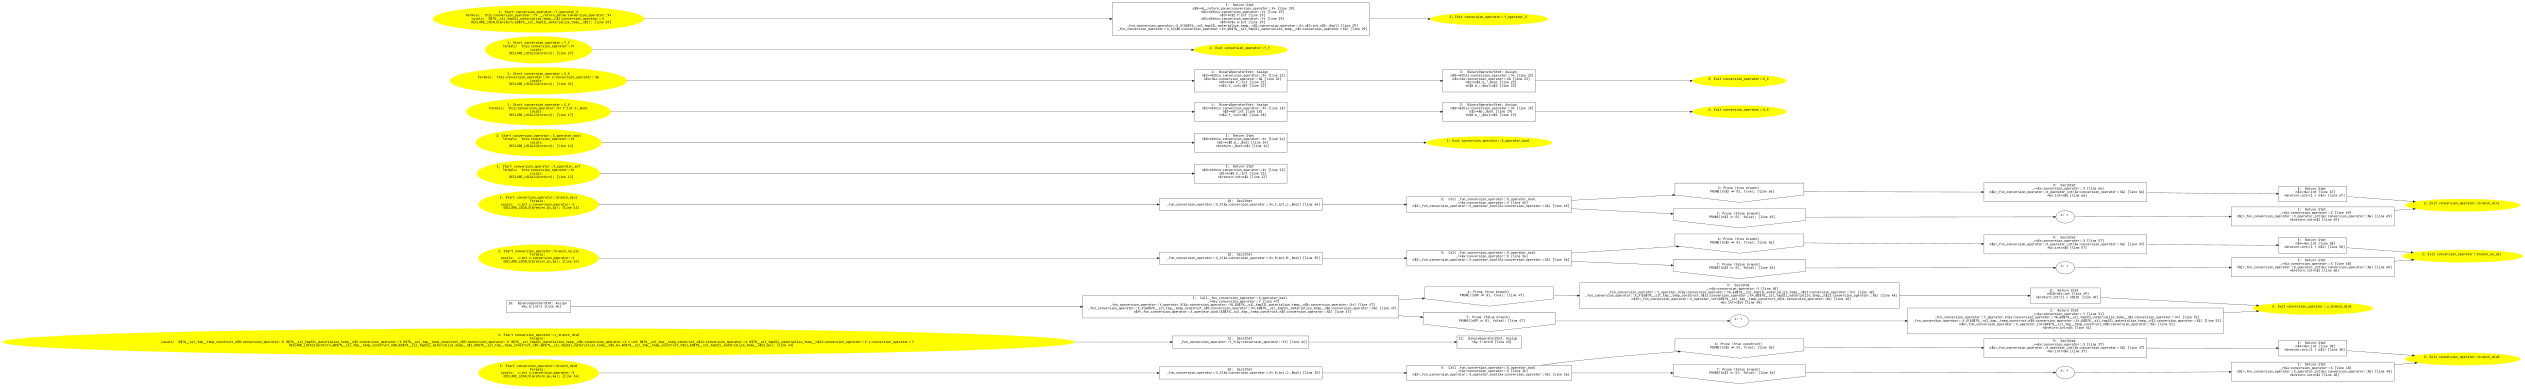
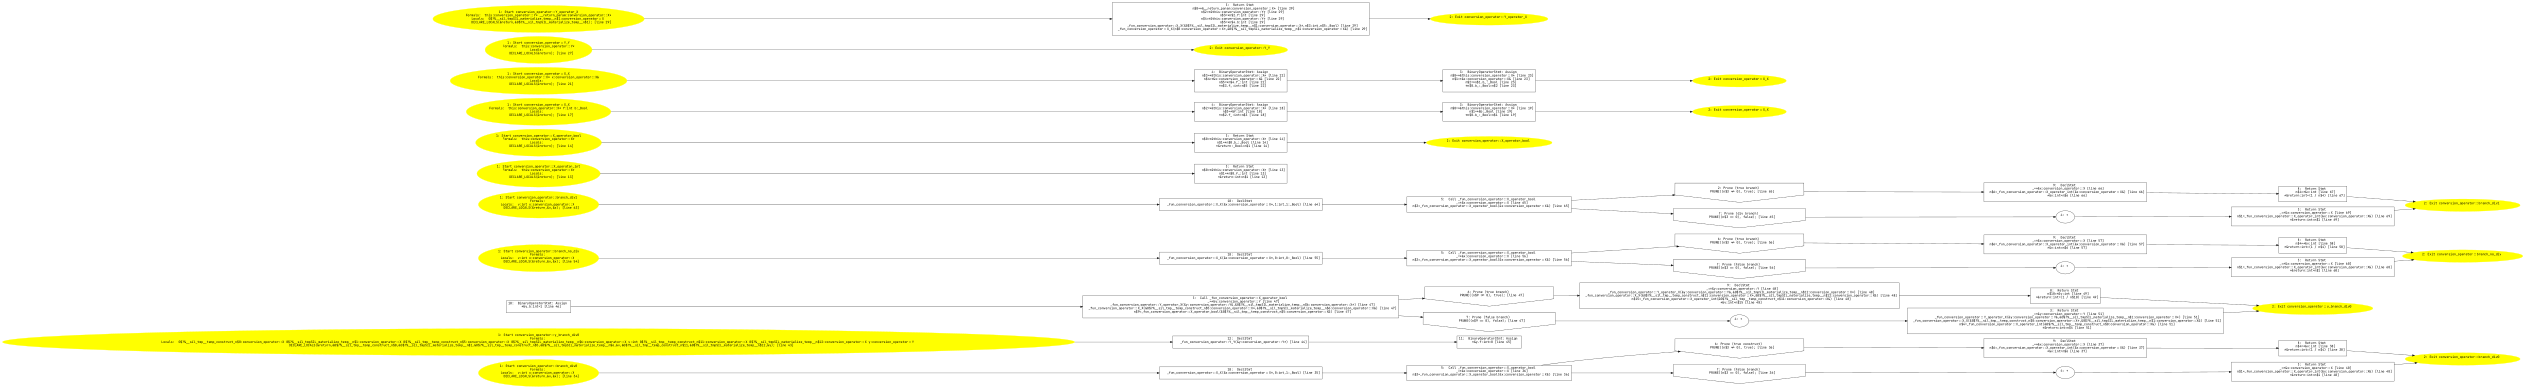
  digraph {
    fontname="JetBrains Mono"
    rankdir=LR
    node [fontname="JetBrains Mono" shape=box]
    edge [fontname="JetBrains Mono"]
    n1 [color=yellow label="1: Start conversion_operator::branch_div0\nFormals: \nLocals:  v:int x:conversion_operator::X \n   DECLARE_LOCALS(&return,&v,&x); [line 34]\n " style=filled shape=""]
    n2 [label="10:  DeclStmt \n   _fun_conversion_operator::X_X(&x:conversion_operator::X*,0:int,1:_Bool) [line 35]\n "]
    n3 [label="5:  Call _fun_conversion_operator::X_operator_bool \n   _=*&x:conversion_operator::X [line 36]\n  n$3=_fun_conversion_operator::X_operator_bool(&x:conversion_operator::X&) [line 36]\n "]
    n4 [label="6: Prune (true construct) \n   PRUNE((n$3 != 0), true); [line 36]\n " shape=invhouse]
    n5 [label="7: Prune (false branch) \n   PRUNE((n$3 == 0), false); [line 36]\n " shape=invhouse]
    n6 [color=yellow label="2: Exit conversion_operator::branch_div0 \n  " style=filled shape=""]
    n7 [label="3:  Return Stmt \n   _=*&x:conversion_operator::X [line 40]\n  n$1=_fun_conversion_operator::X_operator_int(&x:conversion_operator::X&) [line 40]\n  *&return:int=n$1 [line 40]\n "]
    n8 [label="4: + \n  " shape=""]
    n9 [label="9:  DeclStmt \n   _=*&x:conversion_operator::X [line 37]\n  n$6=_fun_conversion_operator::X_operator_int(&x:conversion_operator::X&) [line 37]\n  *&v:int=n$6 [line 37]\n "]
    n10 [label="8:  Return Stmt \n   n$4=*&v:int [line 38]\n  *&return:int=(1 / n$4) [line 38]\n "]
    n11 [color=yellow label="1: Start conversion_operator::y_branch_div0\nFormals: \nLocals:  0$?%__sil_tmp__temp_construct_n$0:conversion_operator::X 0$?%__sil_tmpSIL_materialize_temp__n$1:conversion_operator::X 0$?%__sil_tmp__temp_construct_n$5:conversion_operator::X 0$?%__sil_tmpSIL_materialize_temp__n$6:conversion_operator::X v:int 0$?%__sil_tmp__temp_construct_n$11:conversion_operator::X 0$?%__sil_tmpSIL_materialize_temp__n$12:conversion_operator::X y:conversion_operator::Y \n   DECLARE_LOCALS(&return,&0$?%__sil_tmp__temp_construct_n$0,&0$?%__sil_tmpSIL_materialize_temp__n$1,&0$?%__sil_tmp__temp_construct_n$5,&0$?%__sil_tmpSIL_materialize_temp__n$6,&v,&0$?%__sil_tmp__temp_construct_n$11,&0$?%__sil_tmpSIL_materialize_temp__n$12,&y); [line 43]\n " style=filled shape=""]
    n12 [label="12:  DeclStmt \n   _fun_conversion_operator::Y_Y(&y:conversion_operator::Y*) [line 44]\n "]
    n13 [label="11:  BinaryOperatorStmt: Assign \n   *&y.f:int=0 [line 45]\n "]
    n14 [color=yellow label="2: Exit conversion_operator::y_branch_div0 \n  " style=filled shape=""]
    n15 [label="3:  Return Stmt \n   _=*&y:conversion_operator::Y [line 51]\n  _fun_conversion_operator::Y_operator_X(&y:conversion_operator::Y&,&0$?%__sil_tmpSIL_materialize_temp__n$1:conversion_operator::X*) [line 51]\n  _fun_conversion_operator::X_X(&0$?%__sil_tmp__temp_construct_n$0:conversion_operator::X*,&0$?%__sil_tmpSIL_materialize_temp__n$1:conversion_operator::X&) [line 51]\n  n$4=_fun_conversion_operator::X_operator_int(&0$?%__sil_tmp__temp_construct_n$0:conversion_operator::X&) [line 51]\n  *&return:int=n$4 [line 51]\n "]
    n16 [label="4: + \n  " shape=""]
    n17 [label="5:  Call _fun_conversion_operator::X_operator_bool \n   _=*&y:conversion_operator::Y [line 47]\n  _fun_conversion_operator::Y_operator_X(&y:conversion_operator::Y&,&0$?%__sil_tmpSIL_materialize_temp__n$6:conversion_operator::X*) [line 47]\n  _fun_conversion_operator::X_X(&0$?%__sil_tmp__temp_construct_n$5:conversion_operator::X*,&0$?%__sil_tmpSIL_materialize_temp__n$6:conversion_operator::X&) [line 47]\n  n$9=_fun_conversion_operator::X_operator_bool(&0$?%__sil_tmp__temp_construct_n$5:conversion_operator::X&) [line 47]\n "]
    n18 [label="6: Prune (true branch) \n   PRUNE((n$9 != 0), true); [line 47]\n " shape=invhouse]
    n19 [label="7: Prune (false branch) \n   PRUNE((n$9 == 0), false); [line 47]\n " shape=invhouse]
    n20 [label="9:  DeclStmt \n   _=*&y:conversion_operator::Y [line 48]\n  _fun_conversion_operator::Y_operator_X(&y:conversion_operator::Y&,&0$?%__sil_tmpSIL_materialize_temp__n$12:conversion_operator::X*) [line 48]\n  _fun_conversion_operator::X_X(&0$?%__sil_tmp__temp_construct_n$11:conversion_operator::X*,&0$?%__sil_tmpSIL_materialize_temp__n$12:conversion_operator::X&) [line 48]\n  n$15=_fun_conversion_operator::X_operator_int(&0$?%__sil_tmp__temp_construct_n$11:conversion_operator::X&) [line 48]\n  *&v:int=n$15 [line 48]\n "]
    n21 [label="8:  Return Stmt \n   n$10=*&v:int [line 49]\n  *&return:int=(1 / n$10) [line 49]\n "]
    n22 [label="10:  BinaryOperatorStmt: Assign \n   *&y.b:int=1 [line 46]\n "]
    n23 [color=yellow label="1: Start conversion_operator::branch_no_div\nFormals: \nLocals:  v:int x:conversion_operator::X \n   DECLARE_LOCALS(&return,&v,&x); [line 54]\n " style=filled shape=""]
    n24 [label="10:  DeclStmt \n   _fun_conversion_operator::X_X(&x:conversion_operator::X*,0:int,0:_Bool) [line 55]\n "]
    n25 [label="5:  Call _fun_conversion_operator::X_operator_bool \n   _=*&x:conversion_operator::X [line 56]\n  n$3=_fun_conversion_operator::X_operator_bool(&x:conversion_operator::X&) [line 56]\n "]
    n26 [label="6: Prune (true branch) \n   PRUNE((n$3 != 0), true); [line 56]\n " shape=invhouse]
    n27 [label="7: Prune (false branch) \n   PRUNE((n$3 == 0), false); [line 56]\n " shape=invhouse]
    n28 [color=yellow label="2: Exit conversion_operator::branch_no_div \n  " style=filled shape=""]
    n29 [label="3:  Return Stmt \n   _=*&x:conversion_operator::X [line 60]\n  n$1=_fun_conversion_operator::X_operator_int(&x:conversion_operator::X&) [line 60]\n  *&return:int=n$1 [line 60]\n "]
    n30 [label="4: + \n  " shape=""]
    n31 [label="9:  DeclStmt \n   _=*&x:conversion_operator::X [line 57]\n  n$6=_fun_conversion_operator::X_operator_int(&x:conversion_operator::X&) [line 57]\n  *&v:int=n$6 [line 57]\n "]
    n32 [label="8:  Return Stmt \n   n$4=*&v:int [line 58]\n  *&return:int=(1 / n$4) [line 58]\n "]
    n33 [color=yellow label="1: Start conversion_operator::branch_div1\nFormals: \nLocals:  v:int x:conversion_operator::X \n   DECLARE_LOCALS(&return,&v,&x); [line 63]\n " style=filled shape=""]
    n34 [label="10:  DeclStmt \n   _fun_conversion_operator::X_X(&x:conversion_operator::X*,1:int,1:_Bool) [line 64]\n "]
    n35 [label="5:  Call _fun_conversion_operator::X_operator_bool \n   _=*&x:conversion_operator::X [line 65]\n  n$3=_fun_conversion_operator::X_operator_bool(&x:conversion_operator::X&) [line 65]\n "]
    n36 [label="2: Prune (true branch) \n   PRUNE((n$3 != 0), true); [line 65]\n " shape=invhouse]
-   n37 [label="7: Prune (false branch) \n   PRUNE((n$3 == 0), false); [line 65]\n " shape=invhouse]
+   n37 [label="7: Prune (div branch) \n   PRUNE((n$3 == 0), false); [line 65]\n " shape=invhouse]
    n38 [color=yellow label="2: Exit conversion_operator::branch_div1 \n  " style=filled shape=""]
    n39 [label="3:  Return Stmt \n   _=*&x:conversion_operator::X [line 69]\n  n$1=_fun_conversion_operator::X_operator_int(&x:conversion_operator::X&) [line 69]\n  *&return:int=n$1 [line 69]\n "]
    n40 [label="4: + \n  " shape=""]
    n41 [label="9:  DeclStmt \n   _=*&x:conversion_operator::X [line 66]\n  n$6=_fun_conversion_operator::X_operator_int(&x:conversion_operator::X&) [line 66]\n  *&v:int=n$6 [line 66]\n "]
    n42 [label="8:  Return Stmt \n   n$4=*&v:int [line 67]\n  *&return:int=(1 / n$4) [line 67]\n "]
    n43 [color=yellow label="1: Start conversion_operator::X_operator_int\nFormals:  this:conversion_operator::X*\nLocals:  \n   DECLARE_LOCALS(&return); [line 13]\n " style=filled shape=""]
    n44 [label="3:  Return Stmt \n   n$0=*&this:conversion_operator::X* [line 13]\n  n$1=*n$0.f_:int [line 13]\n  *&return:int=n$1 [line 13]\n "]
    n45 [color=yellow label="1: Start conversion_operator::X_operator_bool\nFormals:  this:conversion_operator::X*\nLocals:  \n   DECLARE_LOCALS(&return); [line 14]\n " style=filled shape=""]
    n46 [label="3:  Return Stmt \n   n$0=*&this:conversion_operator::X* [line 14]\n  n$1=*n$0.b_:_Bool [line 14]\n  *&return:_Bool=n$1 [line 14]\n "]
    n47 [color=yellow label="2: Exit conversion_operator::X_operator_bool \n  " style=filled shape=""]
    n48 [color=yellow label="1: Start conversion_operator::X_X\nFormals:  this:conversion_operator::X* f:int b:_Bool\nLocals:  \n   DECLARE_LOCALS(&return); [line 17]\n " style=filled shape=""]
    n49 [label="4:  BinaryOperatorStmt: Assign \n   n$2=*&this:conversion_operator::X* [line 18]\n  n$3=*&f:int [line 18]\n  *n$2.f_:int=n$3 [line 18]\n "]
    n50 [label="3:  BinaryOperatorStmt: Assign \n   n$0=*&this:conversion_operator::X* [line 19]\n  n$1=*&b:_Bool [line 19]\n  *n$0.b_:_Bool=n$1 [line 19]\n "]
    n51 [color=yellow label="2: Exit conversion_operator::X_X \n  " style=filled shape=""]
    n52 [color=yellow label="1: Start conversion_operator::X_X\nFormals:  this:conversion_operator::X* x:conversion_operator::X&\nLocals:  \n   DECLARE_LOCALS(&return); [line 21]\n " style=filled shape=""]
    n53 [label="4:  BinaryOperatorStmt: Assign \n   n$3=*&this:conversion_operator::X* [line 22]\n  n$4=*&x:conversion_operator::X& [line 22]\n  n$5=*n$4.f_:int [line 22]\n  *n$3.f_:int=n$5 [line 22]\n "]
    n54 [label="3:  BinaryOperatorStmt: Assign \n   n$0=*&this:conversion_operator::X* [line 23]\n  n$1=*&x:conversion_operator::X& [line 23]\n  n$2=*n$1.b_:_Bool [line 23]\n  *n$0.b_:_Bool=n$2 [line 23]\n "]
    n55 [color=yellow label="2: Exit conversion_operator::X_X \n  " style=filled shape=""]
    n56 [color=yellow label="1: Start conversion_operator::Y_Y\nFormals:  this:conversion_operator::Y*\nLocals:  \n   DECLARE_LOCALS(&return); [line 27]\n " style=filled shape=""]
    n57 [color=yellow label="2: Exit conversion_operator::Y_Y \n  " style=filled shape=""]
    n58 [color=yellow label="1: Start conversion_operator::Y_operator_X\nFormals:  this:conversion_operator::Y* __return_param:conversion_operator::X*\nLocals:  0$?%__sil_tmpSIL_materialize_temp__n$1:conversion_operator::X \n   DECLARE_LOCALS(&return,&0$?%__sil_tmpSIL_materialize_temp__n$1); [line 29]\n " style=filled shape=""]
    n59 [label="3:  Return Stmt \n   n$0=*&__return_param:conversion_operator::X* [line 29]\n  n$2=*&this:conversion_operator::Y* [line 29]\n  n$3=*n$2.f:int [line 29]\n  n$4=*&this:conversion_operator::Y* [line 29]\n  n$5=*n$4.b:int [line 29]\n  _fun_conversion_operator::X_X(&0$?%__sil_tmpSIL_materialize_temp__n$1:conversion_operator::X*,n$3:int,n$5:_Bool) [line 29]\n  _fun_conversion_operator::X_X(n$0:conversion_operator::X*,&0$?%__sil_tmpSIL_materialize_temp__n$1:conversion_operator::X&) [line 29]\n "]
    n60 [color=yellow label="2: Exit conversion_operator::Y_operator_X \n  " style=filled shape=""]
    n1 -> n2
    n2 -> n3
    n3 -> n4
    n3 -> n5
    n4 -> n9
    n5 -> n8
    n7 -> n6
    n8 -> n7
    n9 -> n10
    n10 -> n6
    n11 -> n12
    n12 -> n13
    n15 -> n14
    n16 -> n15
    n17 -> n18
    n17 -> n19
    n18 -> n20
    n19 -> n16
    n20 -> n21
    n21 -> n14
    n22 -> n17
    n23 -> n24
    n24 -> n25
    n25 -> n26
    n25 -> n27
    n26 -> n31
    n27 -> n30
    n29 -> n28
    n30 -> n29
    n31 -> n32
    n32 -> n28
    n33 -> n34
    n34 -> n35
    n35 -> n36
    n35 -> n37
    n36 -> n41
    n37 -> n40
    n39 -> n38
    n40 -> n39
    n41 -> n42
    n42 -> n38
    n43 -> n44
    n45 -> n46
    n46 -> n47
    n48 -> n49
    n49 -> n50
    n50 -> n51
    n52 -> n53
    n53 -> n54
    n54 -> n55
    n56 -> n57
    n58 -> n59
    n59 -> n60
  }
